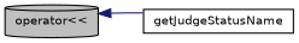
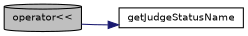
  digraph {
    rankdir=LR
    node [color=black fontname=Helvetica fontsize=10 style=filled]
    n1 [fillcolor=grey75 fontcolor=black height=0.2 label="operator\<\<" shape=cylinder width=0.4]
    n2 [fillcolor=white height=0.2 label=getJudgeStatusName shape=box width=0.4]
-   n2 -> n1 [color=midnightblue fontname=Helvetica fontsize=10 labelfontname=Helvetica labelfontsize=10 style=solid]
+   n1 -> n2 [color=midnightblue fontname=Helvetica fontsize=10 labelfontname=Helvetica labelfontsize=10 style=solid]
  }
